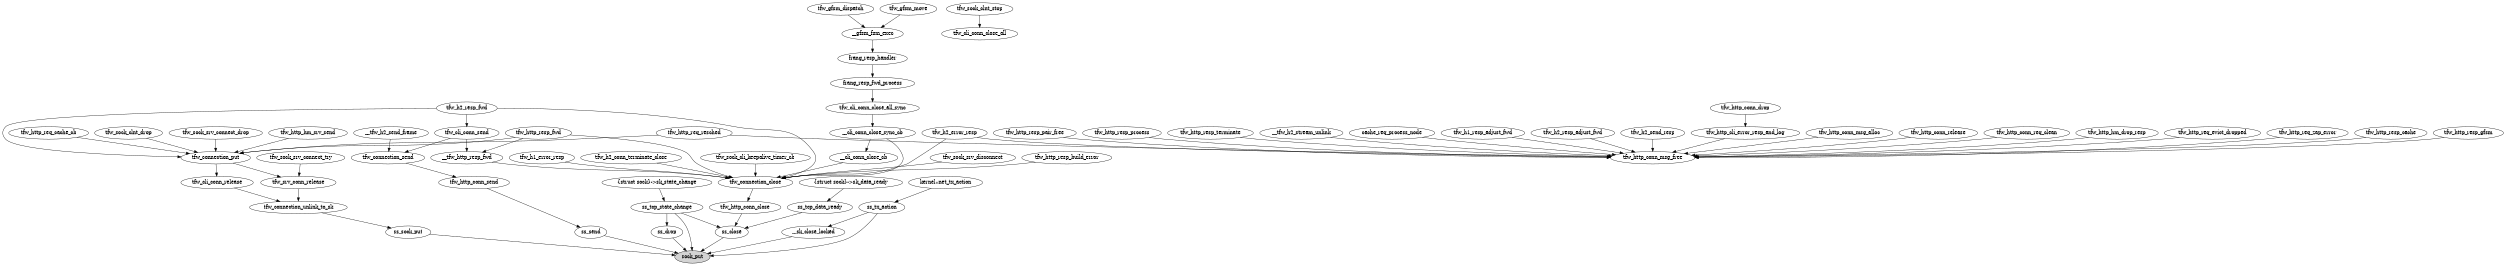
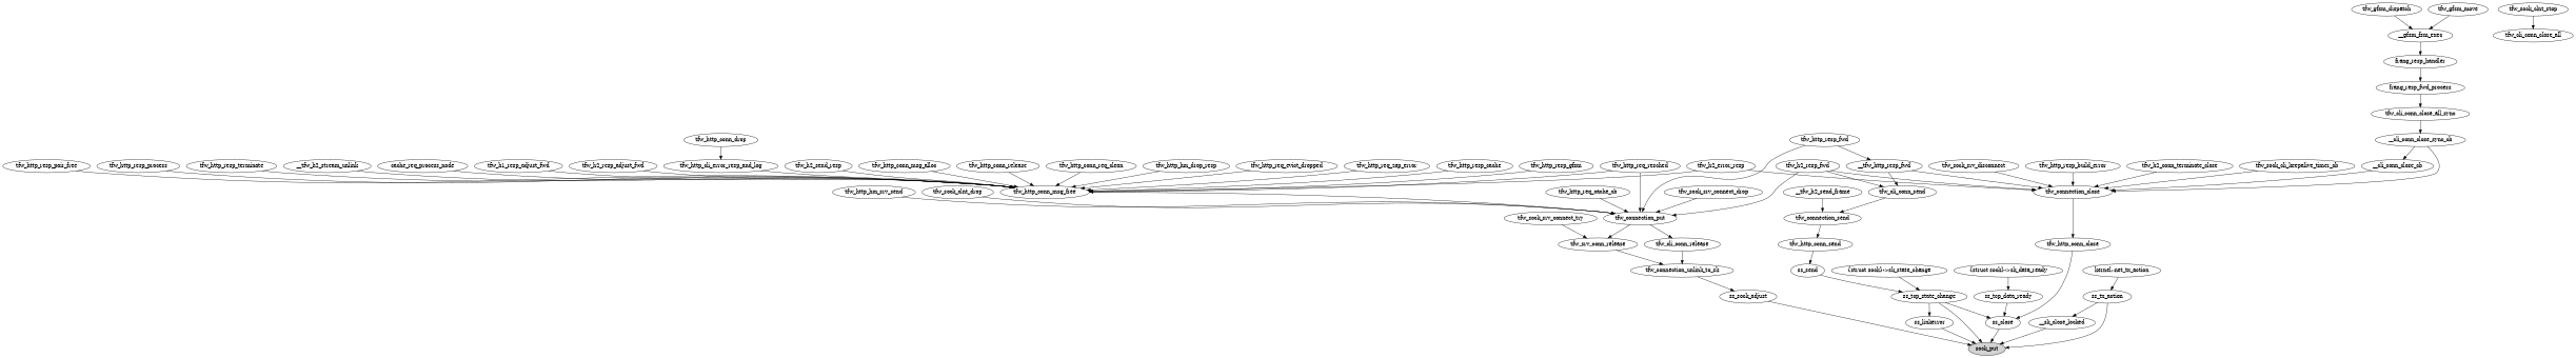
  digraph {
    sock_put [fillcolor=lightgray style=filled]
-   ss_sock_put
+   ss_sock_put [label=ss_sock_adjust]
    ss_send
-   ss_linkerror [label=ss_drop]
+   ss_linkerror
    ss_close
    ss_tcp_state_change
    __sk_close_locked
    ss_tx_action
    tfw_connection_unlink_to_sk
    tfw_http_conn_send
    tfw_http_conn_close
    ss_tcp_data_ready
    "{struct sock}->sk_data_ready"
    "{struct sock}->sk_state_change"
    "kernel::net_tx_action"
    tfw_srv_conn_release
    tfw_cli_conn_release
    tfw_connection_put
    tfw_connection_close
    tfw_connection_send
    tfw_sock_srv_connect_try
    tfw_sock_srv_disconnect
    tfw_http_resp_build_error
    tfw_h2_resp_fwd
    tfw_cli_conn_send
    __tfw_http_resp_fwd
    tfw_http_resp_fwd
    tfw_h2_error_resp
    tfw_http_conn_msg_free
-   tfw_h1_error_resp
    tfw_h2_conn_terminate_close
    tfw_sock_cli_keepalive_timer_cb
    __cli_conn_close_cb
    __cli_conn_close_sync_cb
    tfw_cli_conn_close_all_sync
    tfw_sock_clnt_stop
    tfw_cli_conn_close_all
    frang_resp_fwd_process
    frang_resp_handler
    tfw_http_hm_srv_send
    tfw_http_req_cache_cb
    tfw_http_req_resched
    tfw_sock_clnt_drop
    tfw_sock_srv_connect_drop
    __gfsm_fsm_exec
    __tfw_h2_send_frame
    tfw_gfsm_dispatch
    tfw_gfsm_move
    __tfw_h2_stream_unlink
    cache_req_process_node
    tfw_h1_resp_adjust_fwd
    tfw_h2_resp_adjust_fwd
    tfw_h2_send_resp
    tfw_http_cli_error_resp_and_log
    tfw_http_conn_drop
    tfw_http_conn_msg_alloc
    tfw_http_conn_release
    tfw_http_conn_req_clean
    tfw_http_hm_drop_resp
    tfw_http_req_evict_dropped
    tfw_http_req_zap_error
    tfw_http_resp_cache
    tfw_http_resp_gfsm
    tfw_http_resp_pair_free
    tfw_http_resp_process
    tfw_http_resp_terminate
    ss_sock_put -> sock_put
-   ss_send -> sock_put
+   ss_send -> ss_tcp_state_change
    ss_linkerror -> sock_put
    ss_close -> sock_put
    ss_tcp_state_change -> sock_put
    ss_tcp_state_change -> ss_linkerror
    ss_tcp_state_change -> ss_close
    __sk_close_locked -> sock_put
    ss_tx_action -> sock_put
    ss_tx_action -> __sk_close_locked
    tfw_connection_unlink_to_sk -> ss_sock_put
    tfw_http_conn_send -> ss_send
    tfw_http_conn_close -> ss_close
    ss_tcp_data_ready -> ss_close
    "{struct sock}->sk_data_ready" -> ss_tcp_data_ready
    "{struct sock}->sk_state_change" -> ss_tcp_state_change
    "kernel::net_tx_action" -> ss_tx_action
    tfw_srv_conn_release -> tfw_connection_unlink_to_sk
    tfw_cli_conn_release -> tfw_connection_unlink_to_sk
    tfw_connection_put -> tfw_srv_conn_release
    tfw_connection_put -> tfw_cli_conn_release
    tfw_connection_close -> tfw_http_conn_close
    tfw_connection_send -> tfw_http_conn_send
    tfw_sock_srv_connect_try -> tfw_srv_conn_release
    tfw_sock_srv_disconnect -> tfw_connection_close
    tfw_http_resp_build_error -> tfw_connection_close
    tfw_h2_resp_fwd -> tfw_connection_put
    tfw_h2_resp_fwd -> tfw_connection_close
    tfw_h2_resp_fwd -> tfw_cli_conn_send
    tfw_cli_conn_send -> tfw_connection_send
    __tfw_http_resp_fwd -> tfw_connection_close
-   tfw_cli_conn_send -> __tfw_http_resp_fwd
+   __tfw_http_resp_fwd -> tfw_cli_conn_send
    tfw_http_resp_fwd -> tfw_connection_put
-   tfw_http_resp_fwd -> tfw_connection_close
    tfw_http_resp_fwd -> __tfw_http_resp_fwd
    tfw_h2_error_resp -> tfw_connection_close
    tfw_h2_error_resp -> tfw_http_conn_msg_free
-   tfw_h1_error_resp -> tfw_connection_close
+   tfw_http_conn_msg_free -> tfw_connection_put
    tfw_h2_conn_terminate_close -> tfw_connection_close
    tfw_sock_cli_keepalive_timer_cb -> tfw_connection_close
    __cli_conn_close_cb -> tfw_connection_close
    __cli_conn_close_sync_cb -> tfw_connection_close
    __cli_conn_close_sync_cb -> __cli_conn_close_cb
    tfw_cli_conn_close_all_sync -> __cli_conn_close_sync_cb
    tfw_sock_clnt_stop -> tfw_cli_conn_close_all
    frang_resp_fwd_process -> tfw_cli_conn_close_all_sync
    frang_resp_handler -> frang_resp_fwd_process
    tfw_http_hm_srv_send -> tfw_connection_put
    tfw_http_req_cache_cb -> tfw_connection_put
    tfw_http_req_resched -> tfw_connection_put
    tfw_http_req_resched -> tfw_http_conn_msg_free
    tfw_sock_clnt_drop -> tfw_connection_put
    tfw_sock_srv_connect_drop -> tfw_connection_put
    __gfsm_fsm_exec -> frang_resp_handler
    __tfw_h2_send_frame -> tfw_connection_send
    tfw_gfsm_dispatch -> __gfsm_fsm_exec
    tfw_gfsm_move -> __gfsm_fsm_exec
    __tfw_h2_stream_unlink -> tfw_http_conn_msg_free
    cache_req_process_node -> tfw_http_conn_msg_free
    tfw_h1_resp_adjust_fwd -> tfw_http_conn_msg_free
    tfw_h2_resp_adjust_fwd -> tfw_http_conn_msg_free
    tfw_h2_send_resp -> tfw_http_conn_msg_free
    tfw_http_cli_error_resp_and_log -> tfw_http_conn_msg_free
    tfw_http_conn_drop -> tfw_http_cli_error_resp_and_log
    tfw_http_conn_msg_alloc -> tfw_http_conn_msg_free
    tfw_http_conn_release -> tfw_http_conn_msg_free
    tfw_http_conn_req_clean -> tfw_http_conn_msg_free
    tfw_http_hm_drop_resp -> tfw_http_conn_msg_free
    tfw_http_req_evict_dropped -> tfw_http_conn_msg_free
    tfw_http_req_zap_error -> tfw_http_conn_msg_free
    tfw_http_resp_cache -> tfw_http_conn_msg_free
    tfw_http_resp_gfsm -> tfw_http_conn_msg_free
    tfw_http_resp_pair_free -> tfw_http_conn_msg_free
    tfw_http_resp_process -> tfw_http_conn_msg_free
    tfw_http_resp_terminate -> tfw_http_conn_msg_free
  }
